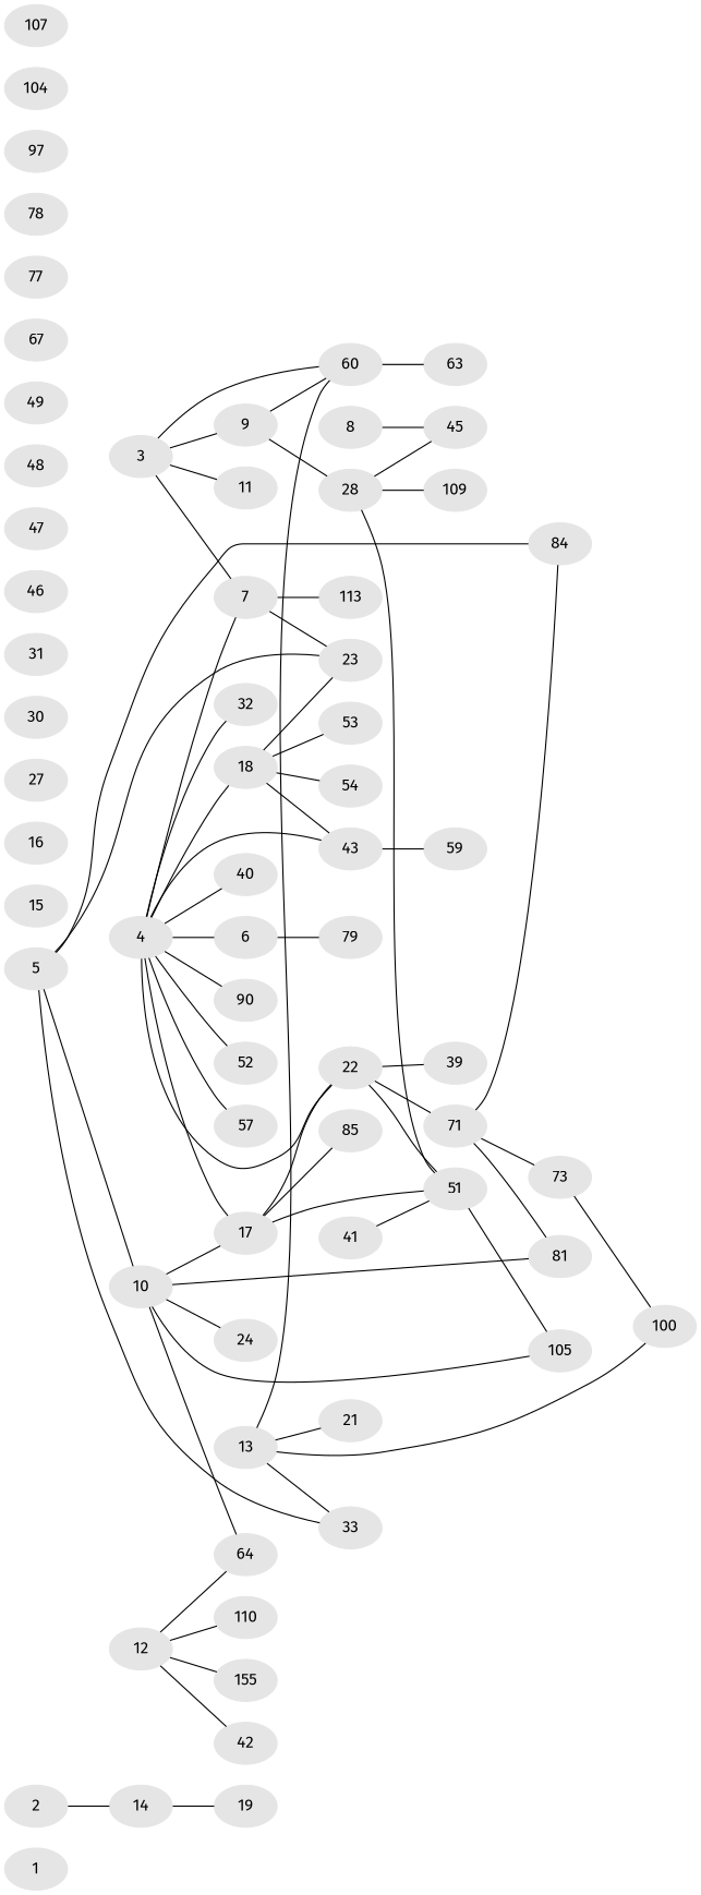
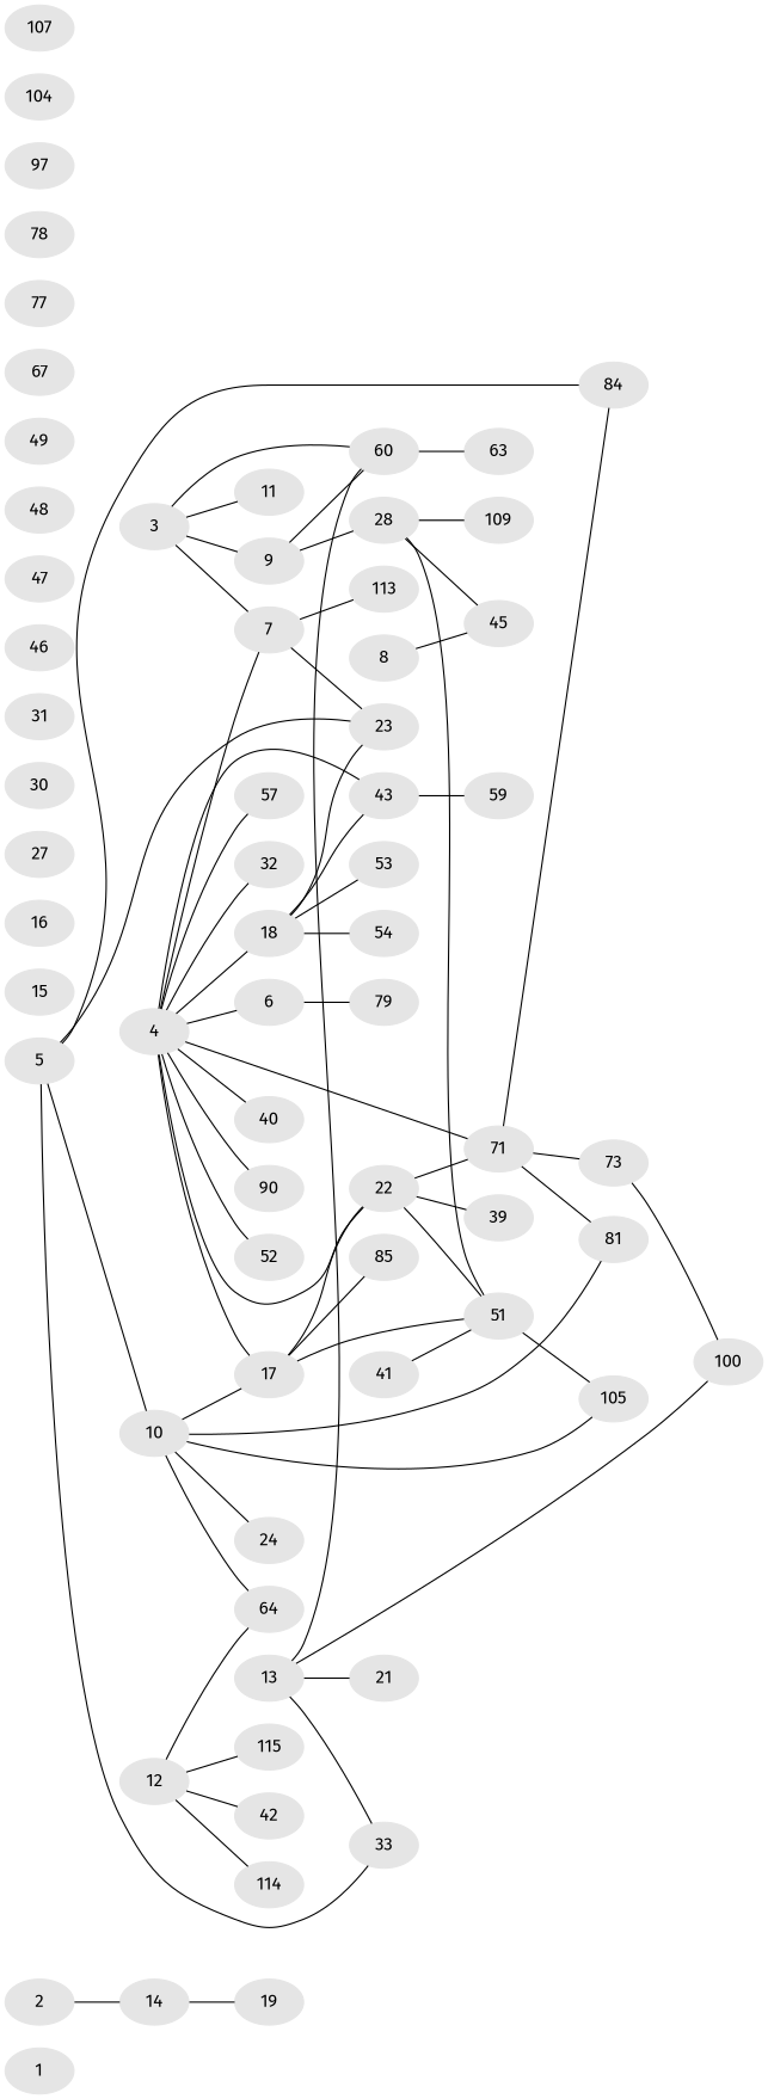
  graph {
    fontname="Fira Sans"
    rankdir=LR
    node [color=gray90 fontname="Fira Sans" style=filled]
    edge [fontname="Fira Sans"]
    1
    2 [super="+124"]
    14 [super="+38+99"]
    19
    3 [super="+112+123+114"]
    7 [super="+55"]
    9 [super="+65+69"]
    11 [super="+127"]
    60 [super="+120"]
    23 [super="+29+36+62"]
    113
    28 [super="+89"]
    63
    4 [super="+35+70+74+102+122"]
    6 [super="+21+34+98"]
    17 [super="+80+92+103"]
    18 [super="+83+117"]
    22 [super="+25+40+108+121"]
    32
    43 [super="+82"]
    n21 [label=40 super="+72"]
    n22 [label=90 super="+88"]
    52 [super="+93"]
    57 [super="+118"]
    71 [super="+87"]
    79
    51 [super="+58+91"]
    85
    53
    54 [super="+126"]
    39 [super="+66"]
    59 [super="+76"]
    84 [super="+125"]
    81
    73 [super="+101"]
    5 [super="+96+106+119"]
    10 [super="+26+86"]
    33
    24 [super="+94"]
    64
    105
    8 [super="+20"]
    45 [super="+90"]
    109 [super="+116"]
    12 [super="+56+68"]
    42
-   110
-   115 [label=155]
+   110 [label=114]
+   115
    13 [super="+95"]
    n50 [label=21]
    100
    15
    16 [super="+37"]
    27
    30
    31
    41 [super="+75"]
    46
    47 [super="+111"]
    48
    49
    67
    77
    78
    97
    104
    107
    2 -- 14
    14 -- 19
    3 -- 7
    3 -- 9
    3 -- 11
    3 -- 60
    7 -- 23
    7 -- 113
    9 -- 60
    9 -- 28
    60 -- 63
    28 -- 51
    28 -- 45
    28 -- 109
    4 -- 7
    4 -- 6
    4 -- 17
    4 -- 18
    4 -- 22
    4 -- 32
    4 -- 43
    4 -- n21
    4 -- n22
    4 -- 52
    4 -- 57
+   4 -- 71
    6 -- 79
    17 -- 22
    17 -- 51
    17 -- 85
    18 -- 23
    18 -- 43
    18 -- 53
    18 -- 54
    22 -- 71
    22 -- 51
    22 -- 39
    43 -- 59
    71 -- 84
    71 -- 81
    71 -- 73
    51 -- 105
    73 -- 100
    5 -- 23
    5 -- 84 [weight=2]
    5 -- 10 [weight=2]
    5 -- 33
    10 -- 17
    10 -- 81
    10 -- 24
    10 -- 64
    10 -- 105
    8 -- 45
    12 -- 64
    12 -- 42
    12 -- 110
    12 -- 115
    13 -- 60
    13 -- 33
    13 -- n50
    13 -- 100
    41 -- 51
  }
